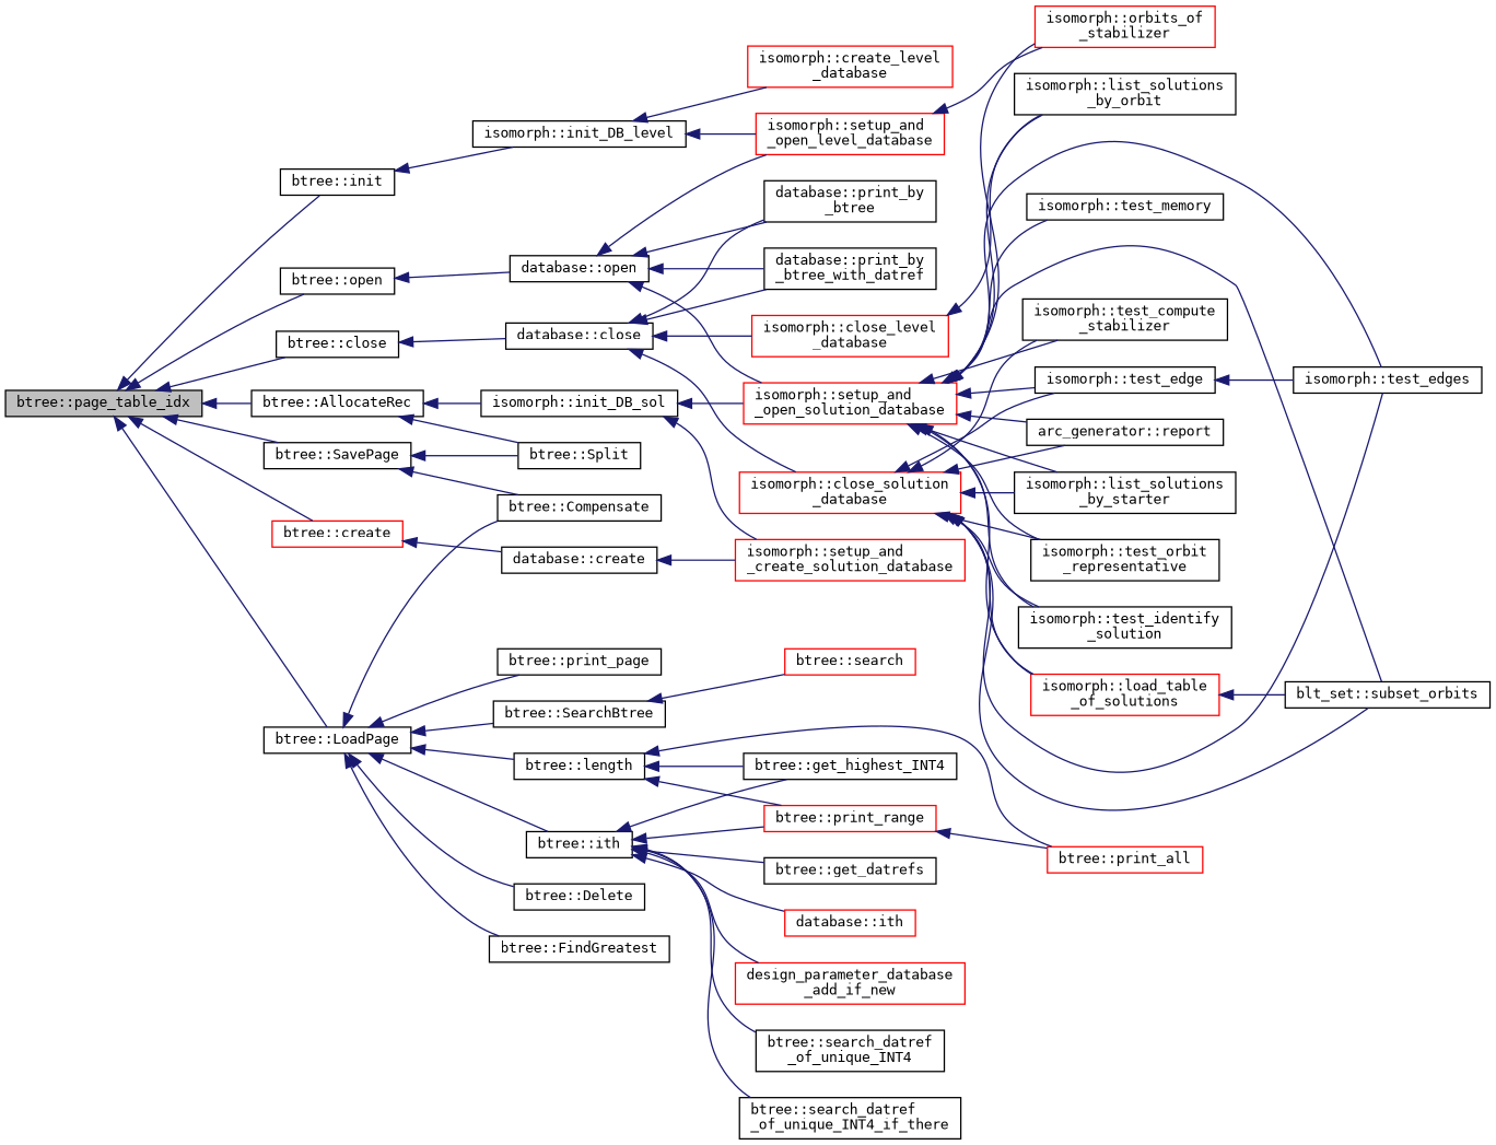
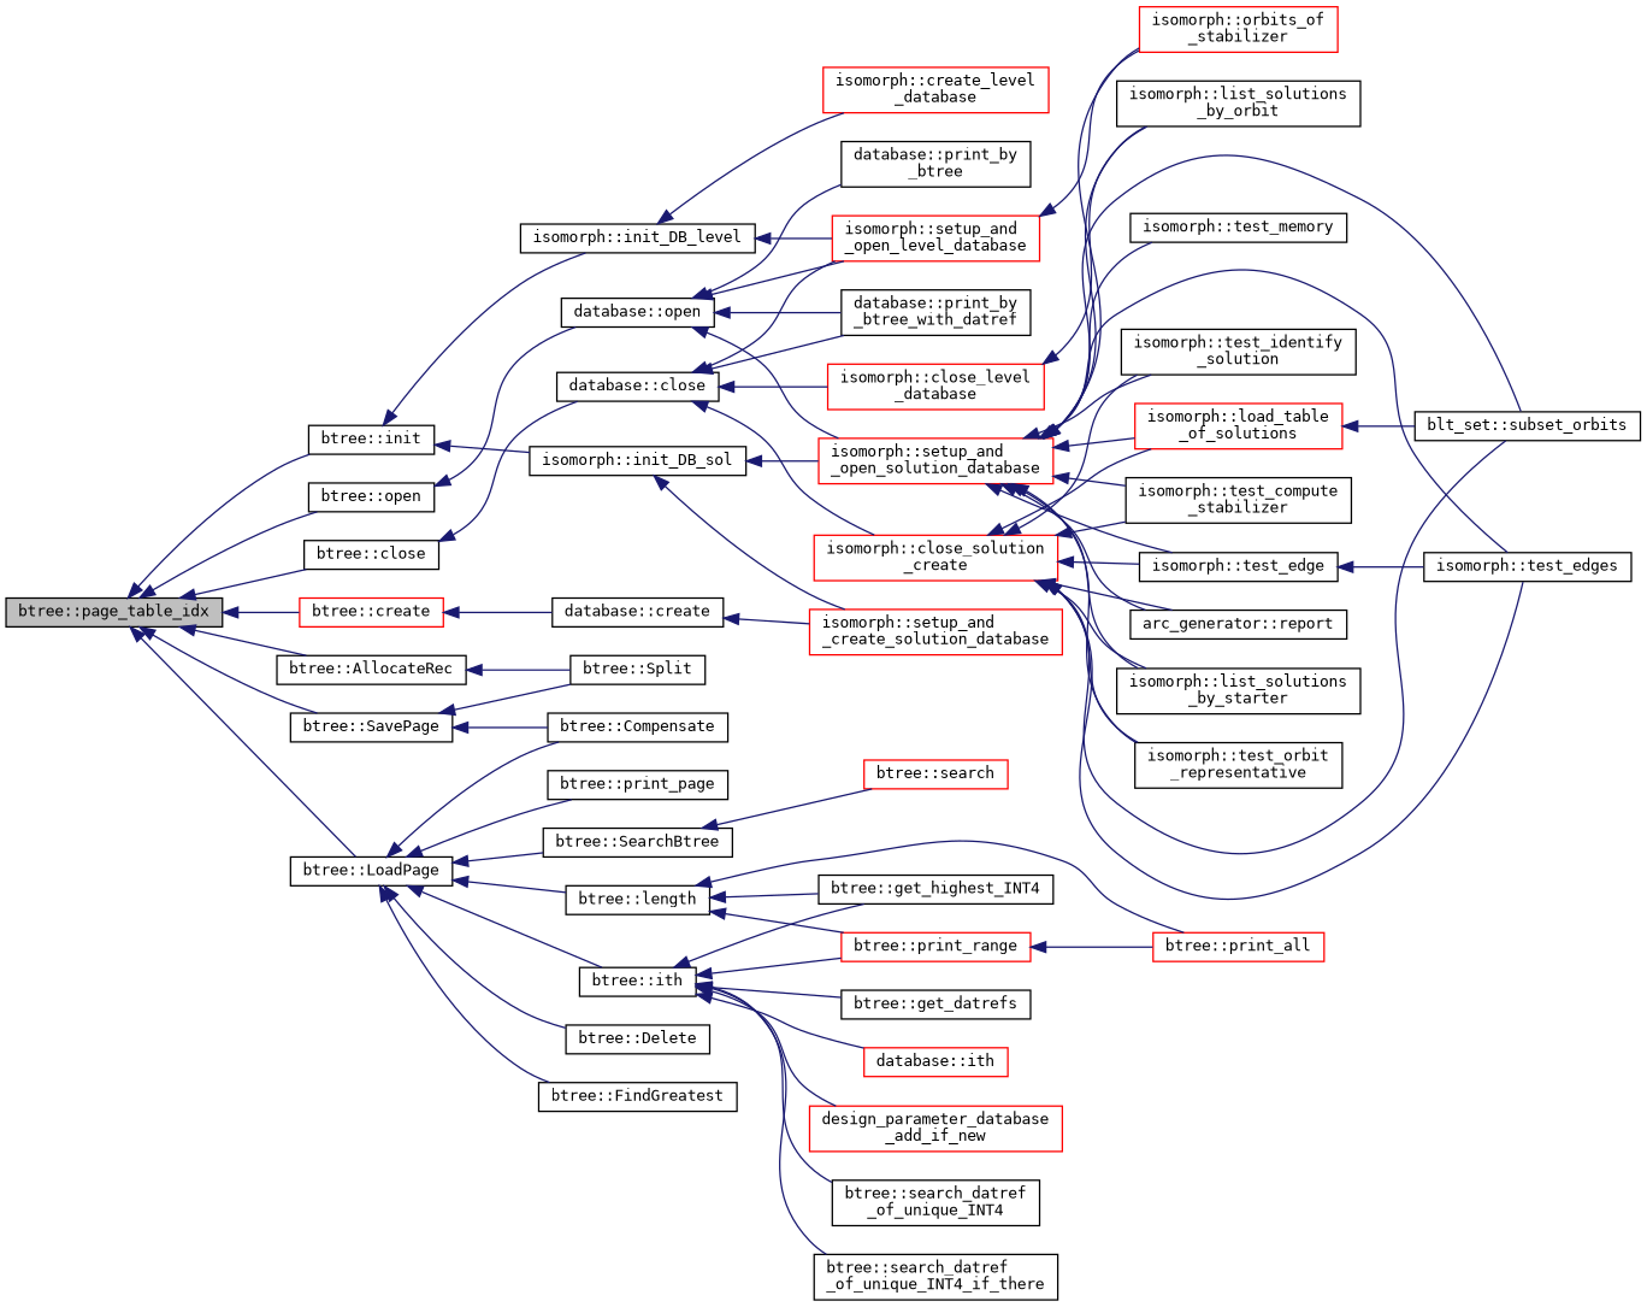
  digraph {
    fontname="DejaVu Sans Mono"
    rankdir=LR
    node [color=black fillcolor=white fontname="DejaVu Sans Mono" fontsize=10 shape=record style=filled]
    edge [color=midnightblue dir=back fontname="DejaVu Sans Mono" fontsize=10 labelfontname=Helvetica labelfontsize=10 style=solid]
    n1 [fillcolor=grey75 fontcolor=black height=0.2 label="btree::page_table_idx" width=0.4]
    n2 [height=0.2 label="btree::init" width=0.4]
    n3 [color=red height=0.2 label="btree::create" width=0.4]
    n4 [height=0.2 label="btree::open" width=0.4]
    n5 [height=0.2 label="btree::close" width=0.4]
    n6 [height=0.2 label="btree::AllocateRec" width=0.4]
    n7 [height=0.2 label="btree::LoadPage" width=0.4]
    n8 [height=0.2 label="btree::SavePage" width=0.4]
    n9 [height=0.2 label="isomorph::init_DB_sol" width=0.4]
    n10 [height=0.2 label="isomorph::init_DB_level" width=0.4]
    n11 [height=0.2 label="database::create" width=0.4]
    n12 [height=0.2 label="database::open" width=0.4]
    n13 [height=0.2 label="database::close" width=0.4]
    n14 [height=0.2 label="btree::Split" width=0.4]
    n15 [height=0.2 label="btree::SearchBtree" width=0.4]
    n16 [height=0.2 label="btree::length" width=0.4]
    n17 [height=0.2 label="btree::ith" width=0.4]
    n18 [height=0.2 label="btree::Delete" width=0.4]
    n19 [height=0.2 label="btree::FindGreatest" width=0.4]
    n20 [height=0.2 label="btree::Compensate" width=0.4]
    n21 [height=0.2 label="btree::print_page" width=0.4]
    n22 [color=red height=0.2 label="isomorph::setup_and\l_open_solution_database" width=0.4]
    n23 [color=red height=0.2 label="isomorph::setup_and\l_create_solution_database" width=0.4]
    n24 [color=red height=0.2 label="isomorph::setup_and\l_open_level_database" width=0.4]
    n25 [color=red height=0.2 label="isomorph::create_level\l_database" width=0.4]
    n26 [height=0.2 label="blt_set::subset_orbits" width=0.4]
    n27 [height=0.2 label="arc_generator::report" width=0.4]
    n28 [color=red height=0.2 label="isomorph::load_table\l_of_solutions" width=0.4]
    n29 [height=0.2 label="isomorph::list_solutions\l_by_starter" width=0.4]
    n30 [height=0.2 label="isomorph::list_solutions\l_by_orbit" width=0.4]
    n31 [color=red height=0.2 label="isomorph::orbits_of\l_stabilizer" width=0.4]
    n32 [height=0.2 label="isomorph::test_orbit\l_representative" width=0.4]
    n33 [height=0.2 label="isomorph::test_identify\l_solution" width=0.4]
    n34 [height=0.2 label="isomorph::test_compute\l_stabilizer" width=0.4]
    n35 [height=0.2 label="isomorph::test_memory" width=0.4]
    n36 [height=0.2 label="isomorph::test_edges" width=0.4]
    n37 [height=0.2 label="isomorph::test_edge" width=0.4]
    n38 [height=0.2 label="database::print_by\l_btree" width=0.4]
    n39 [height=0.2 label="database::print_by\l_btree_with_datref" width=0.4]
-   n40 [color=red height=0.2 label="isomorph::close_solution\l_database" width=0.4]
+   n40 [color=red height=0.2 label="isomorph::close_solution\l_create" width=0.4]
    n41 [color=red height=0.2 label="isomorph::close_level\l_database" width=0.4]
    n42 [color=red height=0.2 label="btree::search" width=0.4]
    n43 [height=0.2 label="btree::get_highest_INT4" width=0.4]
    n44 [color=red height=0.2 label="btree::print_all" width=0.4]
    n45 [color=red height=0.2 label="btree::print_range" width=0.4]
    n46 [color=red height=0.2 label="design_parameter_database\l_add_if_new" width=0.4]
    n47 [height=0.2 label="btree::search_datref\l_of_unique_INT4" width=0.4]
    n48 [height=0.2 label="btree::search_datref\l_of_unique_INT4_if_there" width=0.4]
    n49 [height=0.2 label="btree::get_datrefs" width=0.4]
    n50 [color=red height=0.2 label="database::ith" width=0.4]
    n1 -> n2
    n1 -> n3
    n1 -> n4
    n1 -> n5
    n1 -> n6
    n1 -> n7
    n1 -> n8
-   n6 -> n9
+   n2 -> n9
    n2 -> n10
    n3 -> n11
    n4 -> n12
    n5 -> n13
    n6 -> n14
    n7 -> n15
    n7 -> n16
    n7 -> n17
    n7 -> n18
    n7 -> n19
    n7 -> n20
    n7 -> n21
    n8 -> n14
    n8 -> n20
    n9 -> n22
    n9 -> n23
    n10 -> n24
    n10 -> n25
    n11 -> n23
    n12 -> n22
    n12 -> n24
    n12 -> n38
    n12 -> n39
-   n13 -> n38
+   n13 -> n24
    n13 -> n39
    n13 -> n40
    n13 -> n41
    n15 -> n42
    n16 -> n43
    n16 -> n44
    n16 -> n45
    n17 -> n43
    n17 -> n45
    n17 -> n46
    n17 -> n47
    n17 -> n48
    n17 -> n49
    n17 -> n50
    n22 -> n26
    n22 -> n27
    n22 -> n28
    n22 -> n29
    n22 -> n30
    n22 -> n31
    n22 -> n32
    n22 -> n33
    n22 -> n34
    n22 -> n35
    n22 -> n36
    n22 -> n37
    n24 -> n31
    n28 -> n26
    n37 -> n36
    n40 -> n26
    n40 -> n27
    n40 -> n28
    n40 -> n29
    n40 -> n32
    n40 -> n33
    n40 -> n34
    n40 -> n36
    n40 -> n37
    n41 -> n30
    n45 -> n44
  }
